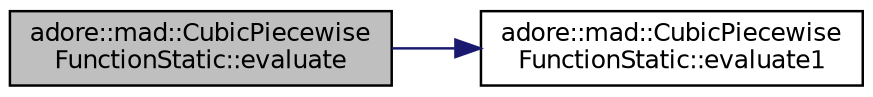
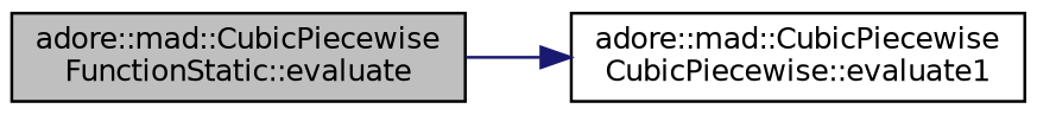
  digraph {
    rankdir=LR
    node [color=black fontname=Helvetica fontsize=10 shape=record style=filled]
    n1 [fillcolor=grey75 fontcolor=black height=0.2 label="adore::mad::CubicPiecewise\lFunctionStatic::evaluate" width=0.4]
-   n2 [fillcolor=white height=0.2 label="adore::mad::CubicPiecewise\lFunctionStatic::evaluate1" width=0.4]
+   n2 [fillcolor=white height=0.2 label="adore::mad::CubicPiecewise\lCubicPiecewise::evaluate1" width=0.4]
    n1 -> n2 [color=midnightblue fontname=Helvetica fontsize=10 labelfontname=Helvetica labelfontsize=10 style=solid]
  }
